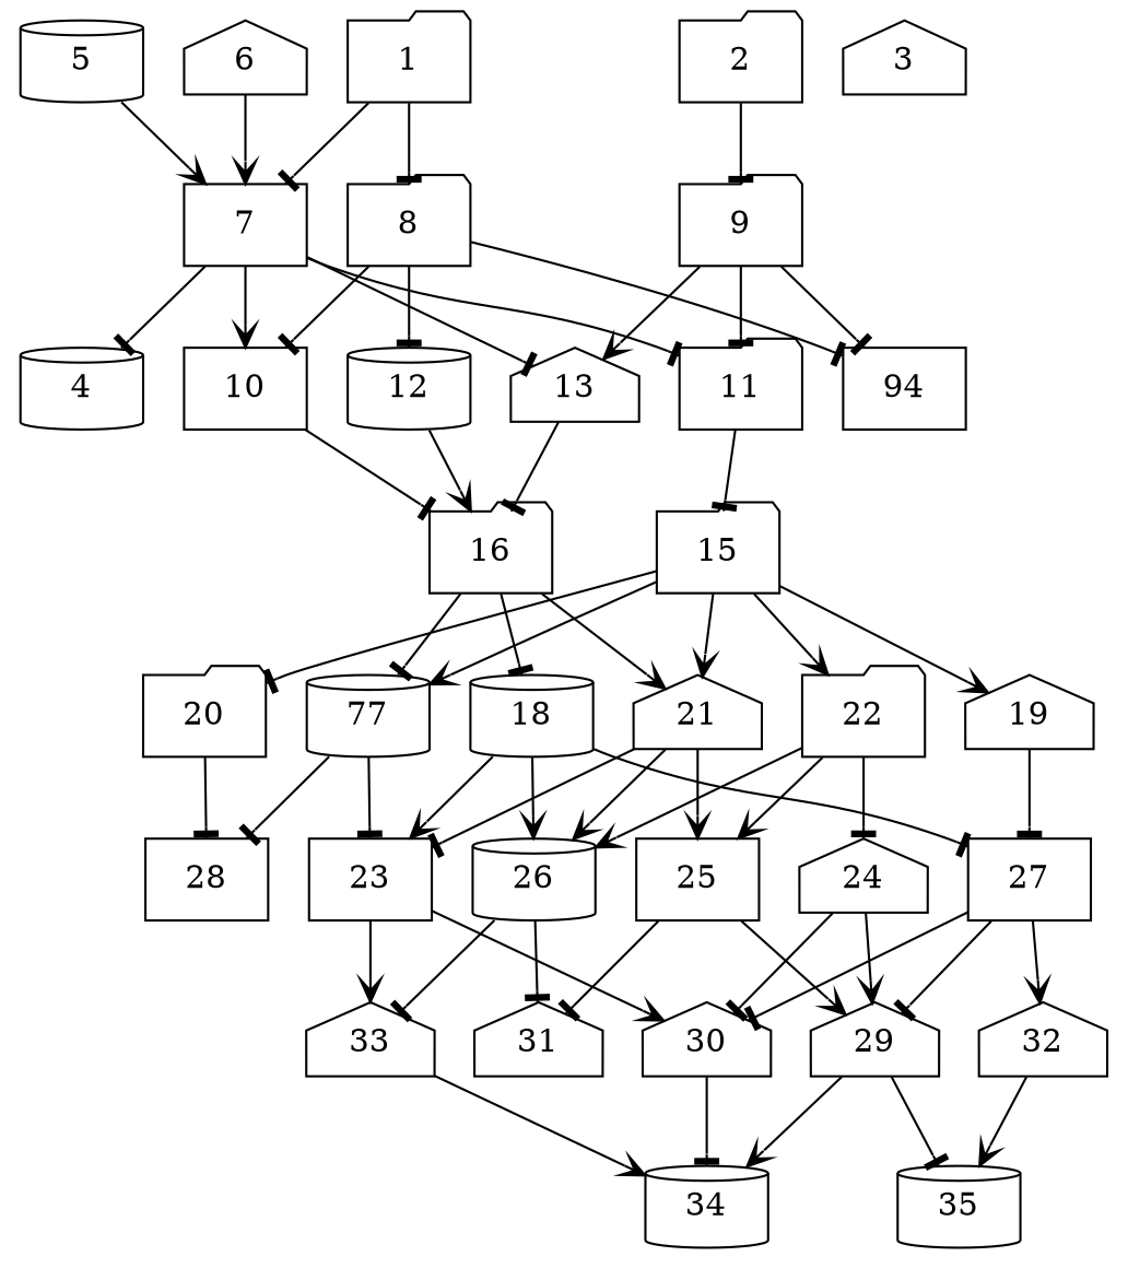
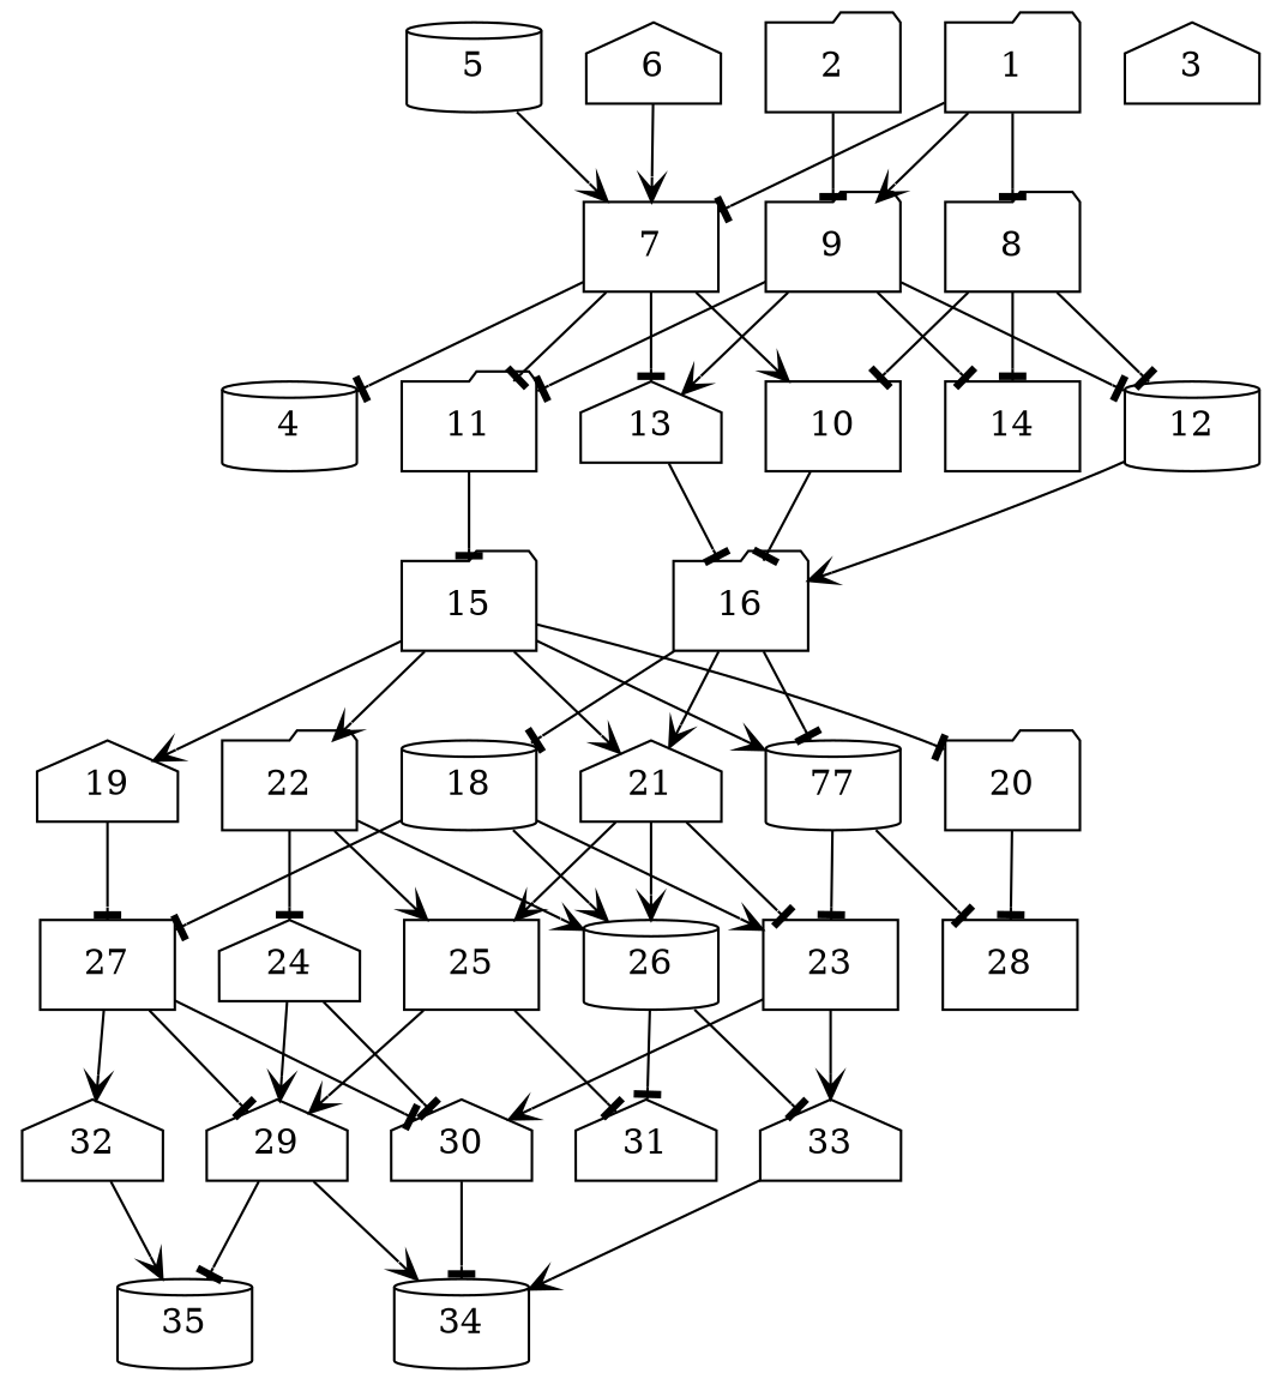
  digraph {
    node [alpha=0.10 shape=house]
    edge [arrowhead=tee]
    1 [alpha=0.16 expect_size=26718208 shape=folder]
    7 [alpha=0.14 expect_size=15109120 shape=box]
    8 [expect_size=12284928 shape=folder]
    9 [expect_size=19913728 shape=folder]
    10 [alpha=0.02 expect_size=14748672 shape=box]
    11 [alpha=0.16 expect_size=9901056 shape=folder]
    13 [alpha=0.09 expect_size=18397184]
    4 [alpha=0.07 expect_size=12943360 shape=cylinder]
    12 [alpha=0.00 expect_size=47624192 shape=cylinder]
-   14 [alpha=0.18 expect_size=18007040 shape=box label=94]
+   14 [alpha=0.18 expect_size=18007040 shape=box]
    16 [alpha=0.09 expect_size=36418560 shape=folder]
    15 [alpha=0.04 expect_size=33454080 shape=folder]
    2 [alpha=0.08 expect_size=31344640 shape=folder]
    3 [alpha=0.20 expect_size=40669184]
    5 [alpha=0.01 expect_size=51259392 shape=cylinder]
    6 [alpha=0.13 expect_size=25582592]
    n17 [alpha=0.03 expect_size=19586048 label=77 shape=cylinder]
    21 [alpha=0.04 expect_size=9562112]
    18 [alpha=0.19 expect_size=6037504 shape=cylinder]
    19 [alpha=0.08 expect_size=28987392]
    20 [alpha=0.11 expect_size=52043776 shape=folder]
    22 [alpha=0.07 expect_size=47501312 shape=folder]
    23 [alpha=0.06 expect_size=47534080 shape=box]
    28 [expect_size=52215808 shape=box]
    26 [alpha=0.19 expect_size=26045440 shape=cylinder]
    25 [alpha=0.09 expect_size=16771072 shape=box]
    27 [alpha=0.13 expect_size=46155776 shape=box]
    24 [alpha=0.08 expect_size=21729280]
    30 [alpha=0.01 expect_size=21045248]
    33 [alpha=0.11 expect_size=26905600]
    29 [alpha=0.14 expect_size=49555456]
    32 [alpha=0.18 expect_size=9524224]
    31 [expect_size=47728640]
    34 [alpha=0.09 expect_size=40927232 shape=cylinder]
    35 [alpha=0.19 expect_size=12104704 shape=cylinder]
    1 -> 7
    1 -> 8
+   1 -> 9 [arrowhead=vee]
    7 -> 10 [arrowhead=vee]
    7 -> 11
    7 -> 13
    7 -> 4
    8 -> 10
    8 -> 12
    8 -> 14
    9 -> 11
    9 -> 13 [arrowhead=vee]
+   9 -> 12
    9 -> 14
    10 -> 16
    11 -> 15
    13 -> 16
    12 -> 16 [arrowhead=vee]
    16 -> n17
    16 -> 21 [arrowhead=vee]
    16 -> 18
    15 -> n17 [arrowhead=vee]
    15 -> 21 [arrowhead=vee]
    15 -> 19 [arrowhead=vee]
    15 -> 20
    15 -> 22 [arrowhead=vee]
    2 -> 9
    5 -> 7 [arrowhead=vee]
    6 -> 7 [arrowhead=vee]
    n17 -> 23
    n17 -> 28
    21 -> 23
    21 -> 26 [arrowhead=vee]
    21 -> 25 [arrowhead=vee]
    18 -> 23 [arrowhead=vee]
    18 -> 26 [arrowhead=vee]
    18 -> 27
    19 -> 27
    20 -> 28
    22 -> 26 [arrowhead=vee]
    22 -> 25 [arrowhead=vee]
    22 -> 24
    23 -> 30 [arrowhead=vee]
    23 -> 33 [arrowhead=vee]
    26 -> 33
    26 -> 31
    25 -> 29 [arrowhead=vee]
    25 -> 31
    27 -> 30
    27 -> 29
    27 -> 32 [arrowhead=vee]
    24 -> 30
    24 -> 29 [arrowhead=vee]
    30 -> 34
    33 -> 34 [arrowhead=vee]
    29 -> 34 [arrowhead=vee]
    29 -> 35
    32 -> 35 [arrowhead=vee]
  }
